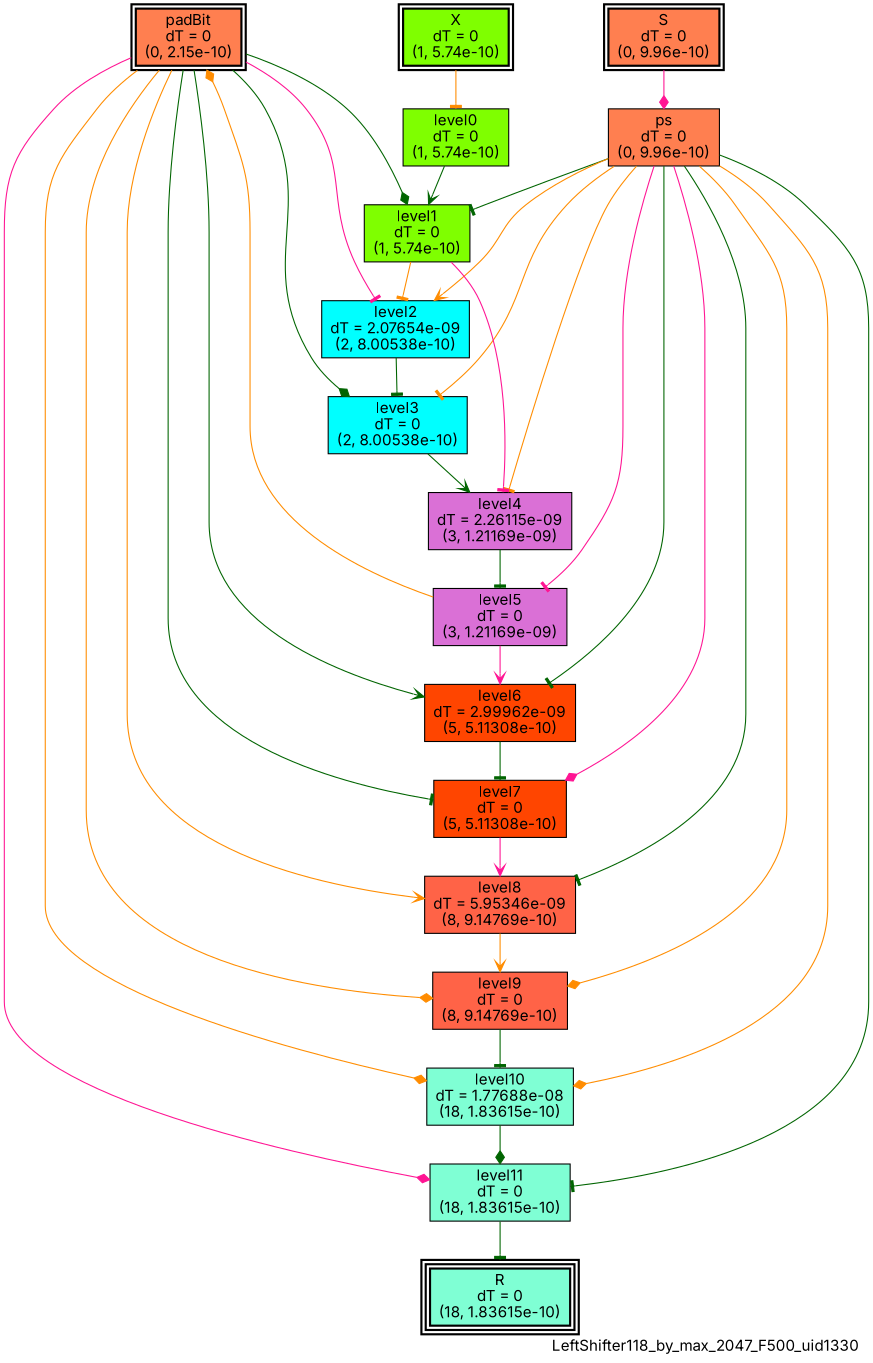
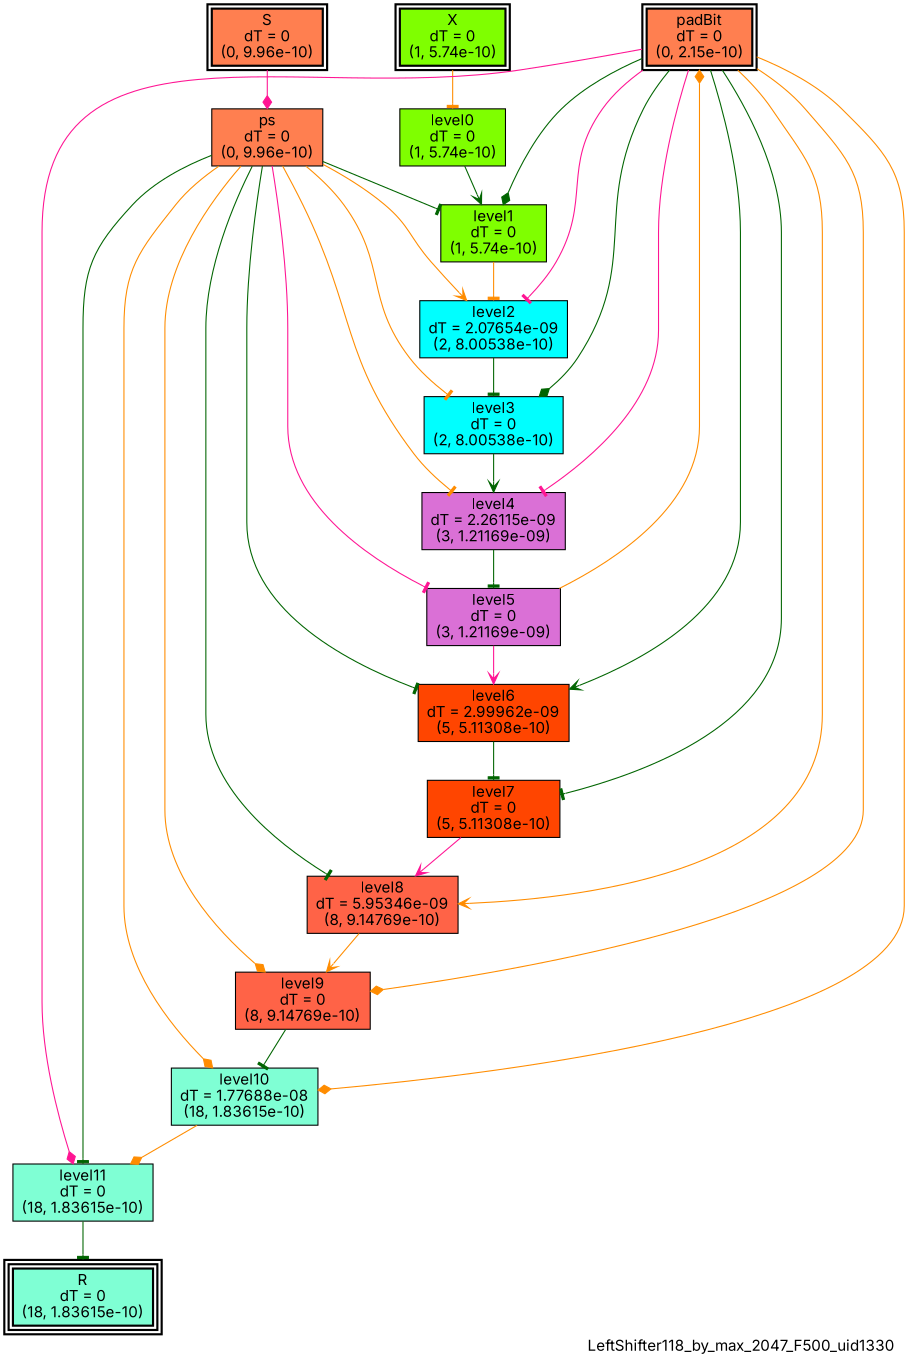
  digraph {
    fontname=Inter
    label=LeftShifter118_by_max_2047_F500_uid1330
    labeljust=right
    labelloc=bottom
    nodesep=0.25
    ranksep=0.5
    node [color=black fillcolor=chartreuse fontname=Inter peripheries=1 shape=box style=filled]
    edge [arrowhead=tee arrowsize=1.0 arrowtail=normal color=darkgreen dir=forward fontname=Inter]
    n1 [label="X\ndT = 0\n(1, 5.74e-10)" peripheries=2 style="bold, filled"]
    n2 [fillcolor=coral label="S\ndT = 0\n(0, 9.96e-10)" peripheries=2 style="bold, filled"]
    n3 [fillcolor=coral label="padBit\ndT = 0\n(0, 2.15e-10)" peripheries=2 style="bold, filled"]
    n4 [fillcolor=aquamarine label="R\ndT = 0\n(18, 1.83615e-10)" peripheries=3 style="bold, filled"]
    n5 [label="level0\ndT = 0\n(1, 5.74e-10)"]
    n6 [fillcolor=coral label="ps\ndT = 0\n(0, 9.96e-10)"]
    n7 [label="level1\ndT = 0\n(1, 5.74e-10)"]
    n8 [fillcolor=cyan label="level2\ndT = 2.07654e-09\n(2, 8.00538e-10)"]
    n9 [fillcolor=cyan label="level3\ndT = 0\n(2, 8.00538e-10)"]
    n10 [fillcolor=orchid label="level4\ndT = 2.26115e-09\n(3, 1.21169e-09)"]
    n11 [fillcolor=orangered label="level6\ndT = 2.99962e-09\n(5, 5.11308e-10)"]
    n12 [fillcolor=orangered label="level7\ndT = 0\n(5, 5.11308e-10)"]
    n13 [fillcolor=tomato label="level8\ndT = 5.95346e-09\n(8, 9.14769e-10)"]
    n14 [fillcolor=tomato label="level9\ndT = 0\n(8, 9.14769e-10)"]
    n15 [fillcolor=aquamarine label="level10\ndT = 1.77688e-08\n(18, 1.83615e-10)"]
    n16 [fillcolor=aquamarine label="level11\ndT = 0\n(18, 1.83615e-10)"]
    n17 [fillcolor=orchid label="level5\ndT = 0\n(3, 1.21169e-09)"]
    subgraph sub_1 {
      rank=same
      n1
      n2
      n3
    }
    subgraph sub_2 {
      rank=same
      n4
    }
    n1 -> n5 [color=darkorange]
    n2 -> n6 [arrowhead=diamond color=deeppink]
    n3 -> n7 [arrowhead=diamond]
    n3 -> n8 [color=deeppink]
    n3 -> n9 [arrowhead=diamond]
-   n7 -> n10 [color=deeppink]
+   n3 -> n10 [color=deeppink]
    n3 -> n11 [arrowhead=vee]
    n3 -> n12
    n3 -> n13 [arrowhead=vee color=darkorange]
    n3 -> n14 [arrowhead=diamond color=darkorange]
    n3 -> n15 [arrowhead=diamond color=darkorange]
    n3 -> n16 [arrowhead=diamond color=deeppink]
    n5 -> n7 [arrowhead=vee]
    n6 -> n7
    n6 -> n8 [arrowhead=vee color=darkorange]
    n6 -> n9 [color=darkorange]
    n6 -> n10 [color=darkorange]
    n6 -> n11
-   n6 -> n12 [arrowhead=diamond color=deeppink]
    n6 -> n13
    n6 -> n14 [arrowhead=diamond color=darkorange]
    n6 -> n15 [arrowhead=diamond color=darkorange]
    n6 -> n16
    n6 -> n17 [color=deeppink]
    n7 -> n8 [color=darkorange]
    n8 -> n9
    n9 -> n10 [arrowhead=vee]
    n10 -> n17
    n11 -> n12
    n12 -> n13 [arrowhead=vee color=deeppink]
    n13 -> n14 [arrowhead=vee color=darkorange]
    n14 -> n15
-   n15 -> n16 [arrowhead=diamond]
+   n15 -> n16 [arrowhead=diamond color=darkorange]
    n16 -> n4
    n17 -> n3 [arrowhead=diamond color=darkorange]
    n17 -> n11 [arrowhead=vee color=deeppink]
  }
